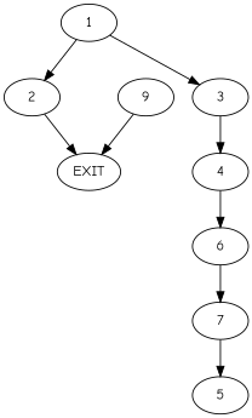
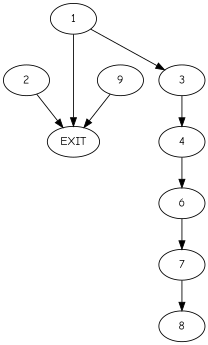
  digraph {
    fontname="Comic Neue"
    node [fontname="Comic Neue"]
    edge [fontname="Comic Neue"]
    1
    2
    3
    n4 [label=EXIT]
    4
    6
    7
-   8 [label=5]
+   8
    9
-   1 -> 2
+   1 -> n4
    1 -> 3
    2 -> n4
    3 -> 4
    4 -> 6
    6 -> 7
    7 -> 8
    9 -> n4
  }
